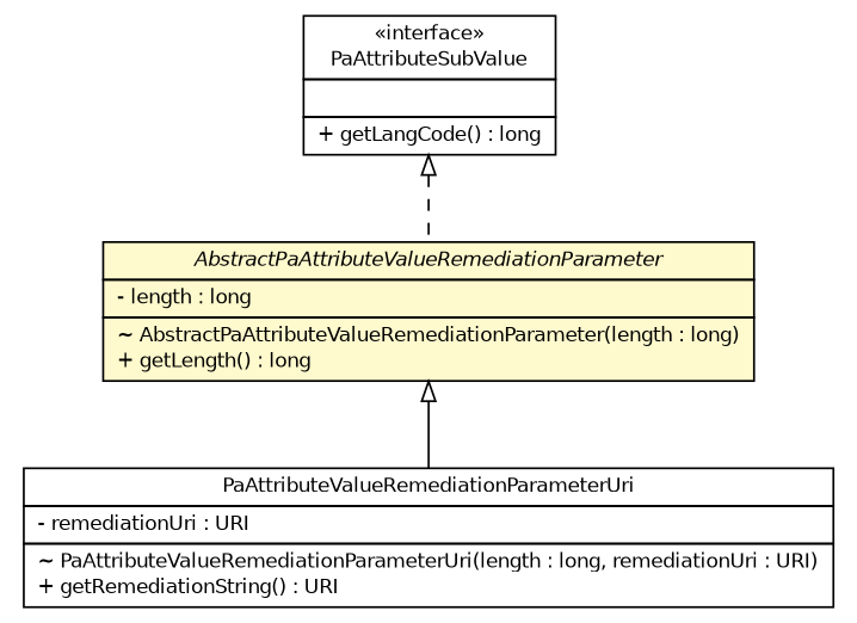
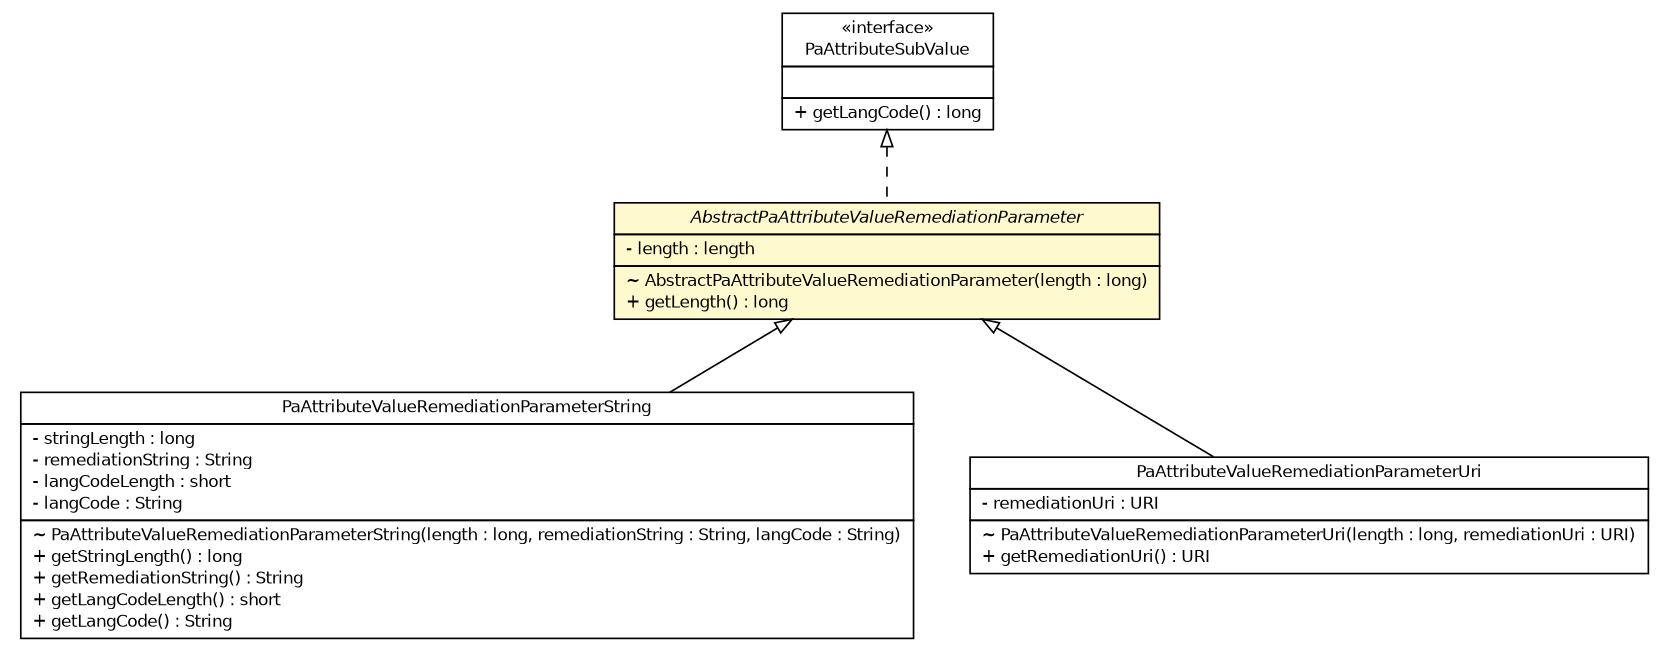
  digraph {
    nodesep=0.25
    ranksep=0.5
    node [fontcolor=black fontname=Helvetica fontsize=10.0 shape=plaintext]
    edge [arrowtail=empty dir=back fontname=Helvetica fontsize=10 headport=p labelfontname=Helvetica labelfontsize=10 tailport=p]
-   n1 [label=<<table title="org.ietf.nea.pa.attribute.util.AbstractPaAttributeValueRemediationParameter" border="0" cellborder="1" cellspacing="0" cellpadding="2" port="p" bgcolor="lemonChiffon" href="./AbstractPaAttributeValueRemediationParameter.html"> 		<tr><td><table border="0" cellspacing="0" cellpadding="1"> <tr><td align="center" balign="center"><font face="Helvetica-Oblique"> AbstractPaAttributeValueRemediationParameter </font></td></tr> 		</table></td></tr> 		<tr><td><table border="0" cellspacing="0" cellpadding="1"> <tr><td align="left" balign="left"> - length : long </td></tr> 		</table></td></tr> 		<tr><td><table border="0" cellspacing="0" cellpadding="1"> <tr><td align="left" balign="left"> ~ AbstractPaAttributeValueRemediationParameter(length : long) </td></tr> <tr><td align="left" balign="left"> + getLength() : long </td></tr> 		</table></td></tr> 		</table>>]
-   n3 [label=<<table title="org.ietf.nea.pa.attribute.util.PaAttributeValueRemediationParameterUri" border="0" cellborder="1" cellspacing="0" cellpadding="2" port="p" href="./PaAttributeValueRemediationParameterUri.html"> 		<tr><td><table border="0" cellspacing="0" cellpadding="1"> <tr><td align="center" balign="center"> PaAttributeValueRemediationParameterUri </td></tr> 		</table></td></tr> 		<tr><td><table border="0" cellspacing="0" cellpadding="1"> <tr><td align="left" balign="left"> - remediationUri : URI </td></tr> 		</table></td></tr> 		<tr><td><table border="0" cellspacing="0" cellpadding="1"> <tr><td align="left" balign="left"> ~ PaAttributeValueRemediationParameterUri(length : long, remediationUri : URI) </td></tr> <tr><td align="left" balign="left"> + getRemediationString() : URI </td></tr> 		</table></td></tr> 		</table>>]
+   n1 [label=<<table title="org.ietf.nea.pa.attribute.util.AbstractPaAttributeValueRemediationParameter" border="0" cellborder="1" cellspacing="0" cellpadding="2" port="p" bgcolor="lemonChiffon" href="./AbstractPaAttributeValueRemediationParameter.html"> 		<tr><td><table border="0" cellspacing="0" cellpadding="1"> <tr><td align="center" balign="center"><font face="Helvetica-Oblique"> AbstractPaAttributeValueRemediationParameter </font></td></tr> 		</table></td></tr> 		<tr><td><table border="0" cellspacing="0" cellpadding="1"> <tr><td align="left" balign="left"> - length : length </td></tr> 		</table></td></tr> 		<tr><td><table border="0" cellspacing="0" cellpadding="1"> <tr><td align="left" balign="left"> ~ AbstractPaAttributeValueRemediationParameter(length : long) </td></tr> <tr><td align="left" balign="left"> + getLength() : long </td></tr> 		</table></td></tr> 		</table>>]
+   n2 [label=<<table title="org.ietf.nea.pa.attribute.util.PaAttributeValueRemediationParameterString" border="0" cellborder="1" cellspacing="0" cellpadding="2" port="p" href="./PaAttributeValueRemediationParameterString.html"> 		<tr><td><table border="0" cellspacing="0" cellpadding="1"> <tr><td align="center" balign="center"> PaAttributeValueRemediationParameterString </td></tr> 		</table></td></tr> 		<tr><td><table border="0" cellspacing="0" cellpadding="1"> <tr><td align="left" balign="left"> - stringLength : long </td></tr> <tr><td align="left" balign="left"> - remediationString : String </td></tr> <tr><td align="left" balign="left"> - langCodeLength : short </td></tr> <tr><td align="left" balign="left"> - langCode : String </td></tr> 		</table></td></tr> 		<tr><td><table border="0" cellspacing="0" cellpadding="1"> <tr><td align="left" balign="left"> ~ PaAttributeValueRemediationParameterString(length : long, remediationString : String, langCode : String) </td></tr> <tr><td align="left" balign="left"> + getStringLength() : long </td></tr> <tr><td align="left" balign="left"> + getRemediationString() : String </td></tr> <tr><td align="left" balign="left"> + getLangCodeLength() : short </td></tr> <tr><td align="left" balign="left"> + getLangCode() : String </td></tr> 		</table></td></tr> 		</table>>]
+   n3 [label=<<table title="org.ietf.nea.pa.attribute.util.PaAttributeValueRemediationParameterUri" border="0" cellborder="1" cellspacing="0" cellpadding="2" port="p" href="./PaAttributeValueRemediationParameterUri.html"> 		<tr><td><table border="0" cellspacing="0" cellpadding="1"> <tr><td align="center" balign="center"> PaAttributeValueRemediationParameterUri </td></tr> 		</table></td></tr> 		<tr><td><table border="0" cellspacing="0" cellpadding="1"> <tr><td align="left" balign="left"> - remediationUri : URI </td></tr> 		</table></td></tr> 		<tr><td><table border="0" cellspacing="0" cellpadding="1"> <tr><td align="left" balign="left"> ~ PaAttributeValueRemediationParameterUri(length : long, remediationUri : URI) </td></tr> <tr><td align="left" balign="left"> + getRemediationUri() : URI </td></tr> 		</table></td></tr> 		</table>>]
    n4 [label=<<table title="org.ietf.nea.pa.attribute.util.PaAttributeSubValue" border="0" cellborder="1" cellspacing="0" cellpadding="2" port="p" href="./PaAttributeSubValue.html"> 		<tr><td><table border="0" cellspacing="0" cellpadding="1"> <tr><td align="center" balign="center"> &#171;interface&#187; </td></tr> <tr><td align="center" balign="center"> PaAttributeSubValue </td></tr> 		</table></td></tr> 		<tr><td><table border="0" cellspacing="0" cellpadding="1"> <tr><td align="left" balign="left">  </td></tr> 		</table></td></tr> 		<tr><td><table border="0" cellspacing="0" cellpadding="1"> <tr><td align="left" balign="left"> + getLangCode() : long </td></tr> 		</table></td></tr> 		</table>>]
+   n1 -> n2
    n1 -> n3
    n4 -> n1 [style=dashed]
  }
